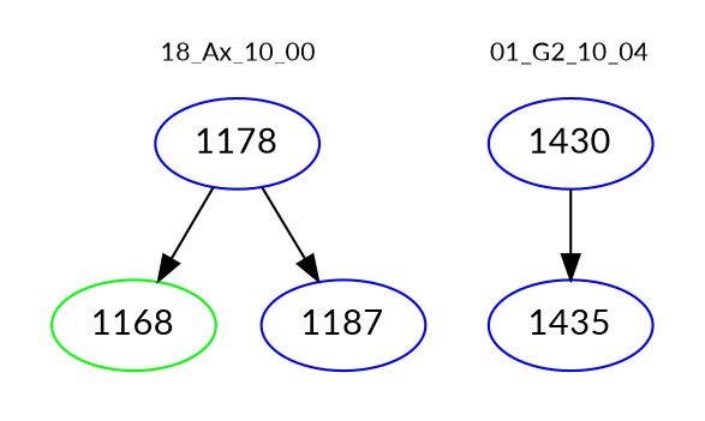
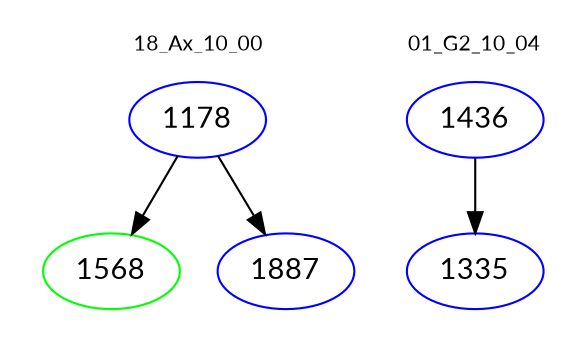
  digraph {
    fontname=Lato
    node [color=blue fontname=Lato]
    edge [color=black fontname=Lato]
    n1 [label=1178]
-   n2 [color=green label=1168]
-   n3 [label=1187]
-   n4 [label=1430]
-   n5 [label=1435]
+   n2 [color=green label=1568]
+   n3 [label=1887]
+   n4 [label=1436]
+   n5 [label=1335]
    subgraph cluster_1 {
      color=white
      fontsize=10
      label="18_Ax_10_00"
      n1
      n2
      n3
    }
    subgraph cluster_2 {
      color=white
      fontsize=10
      label="01_G2_10_04"
      n4
      n5
    }
    n1 -> n2
    n1 -> n3
    n4 -> n5
  }
